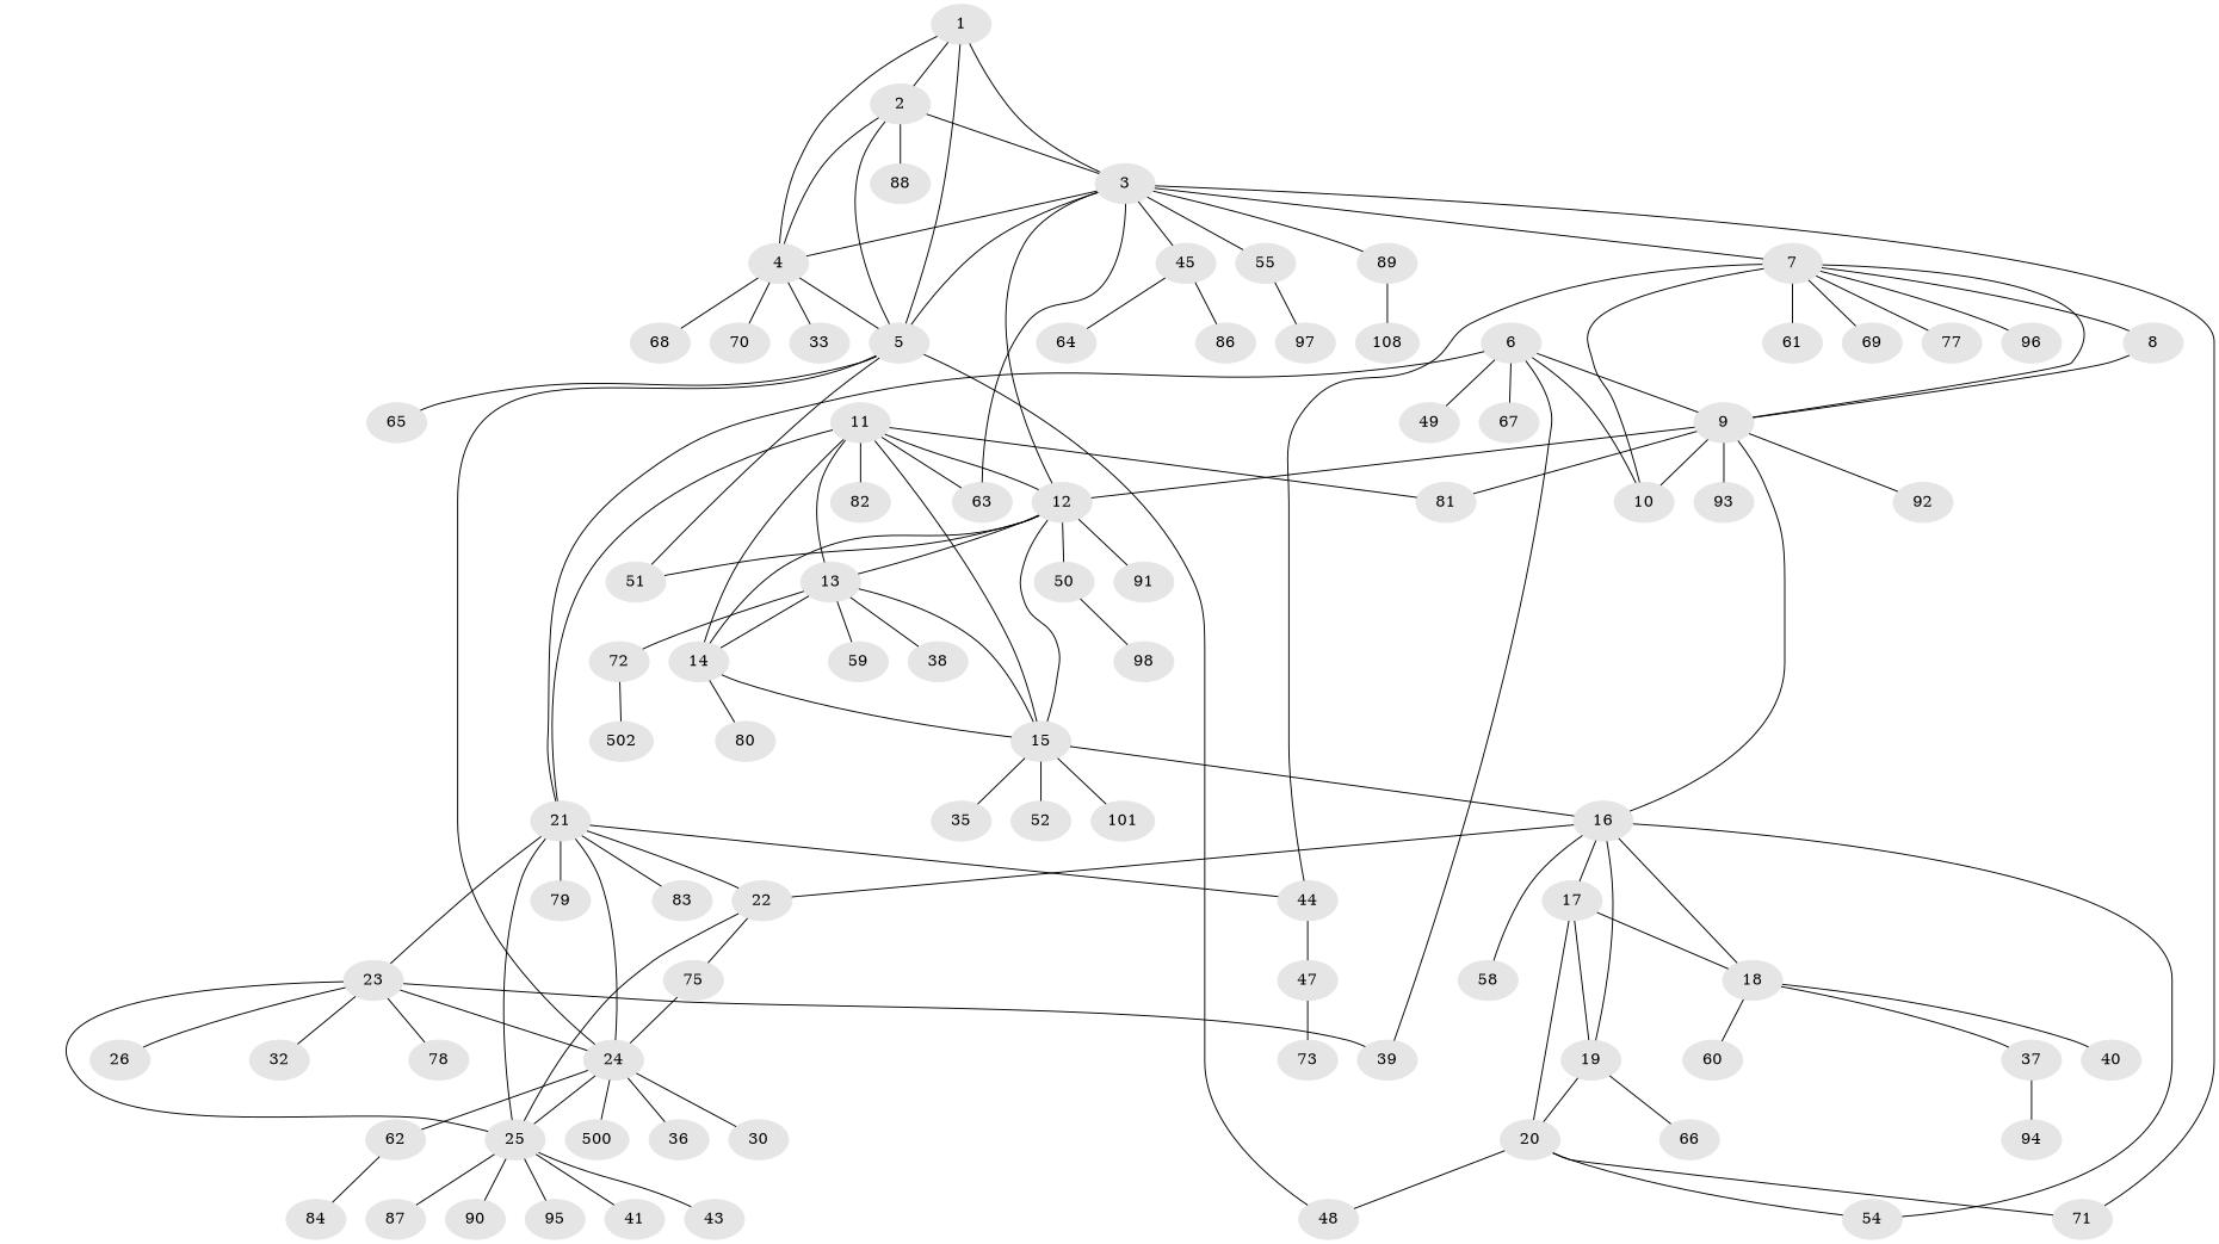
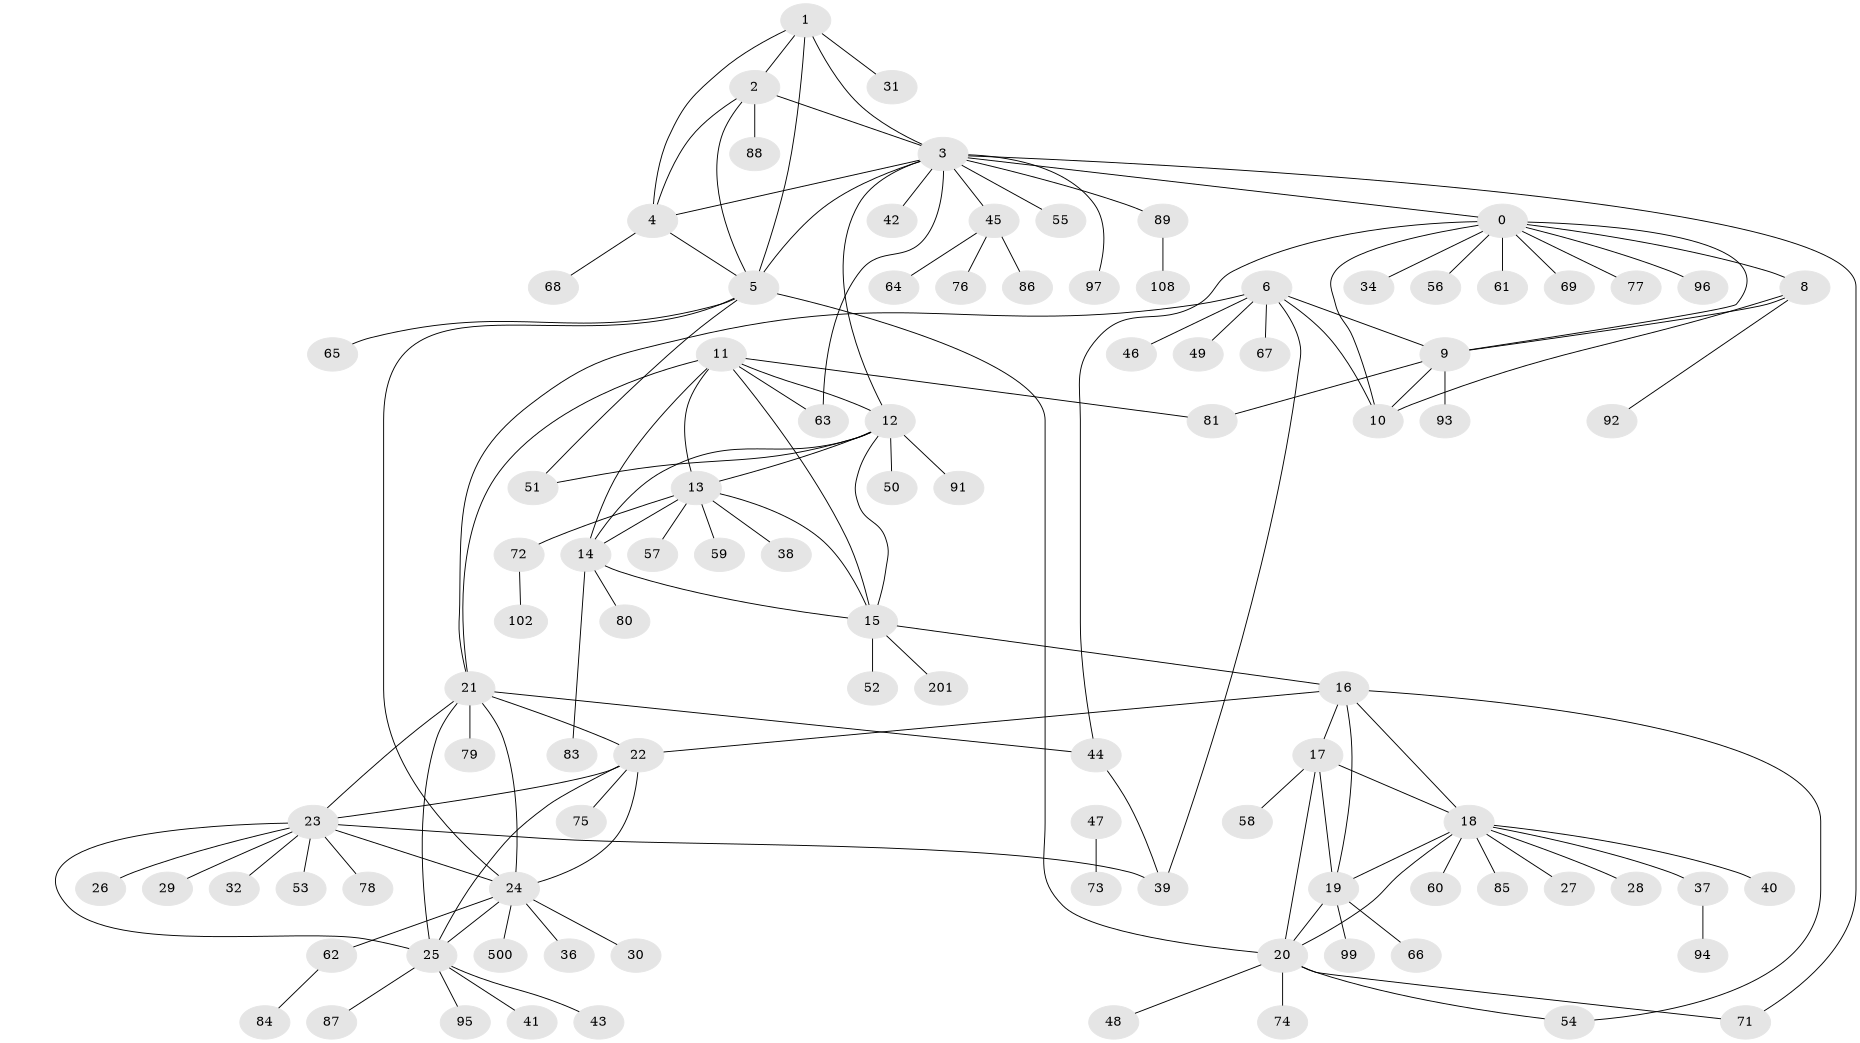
  graph {
    node [color=gray90 style=filled]
    1
    2
    3
    4
    5
+   31
    88
-   7
+   7 [label=0]
    12
+   42
    45
    55
    63
    71
    89
    97
-   33
    68
-   70
    20
    24
    51
    65
    8
    9
    10
+   34
    44
+   56
    61
    69
    77
    96
    13
    14
    15
    50
    91
    64
+   76
    86
    n42 [label=108]
    48
    54
+   74
    25
    30
    36
    62
    n50 [label=500]
    6
    21
    39
+   46
    49
    67
    92
    16
    81
    93
    22
    23
    79
    83
    47
    17
    18
    19
    58
    11
-   82
    38
+   57
    59
    72
    80
-   35
    52
-   101
-   98
-   102 [label=502]
+   101 [label=201]
+   102
+   27
+   28
    37
    40
    60
+   85
    66
+   99
    75
    94
    26
+   29
    32
+   53
    78
    41
    43
    87
-   90
    95
    84
    73
    1 -- 2
    1 -- 3
    1 -- 4
    1 -- 5
+   1 -- 31
    2 -- 3
    2 -- 4
    2 -- 5
    2 -- 88
    3 -- 4
    3 -- 5
    3 -- 7
    3 -- 12
+   3 -- 42
    3 -- 45
    3 -- 55
    3 -- 63
    3 -- 71
    3 -- 89
-   55 -- 97
+   3 -- 97
    4 -- 5
-   4 -- 33
    4 -- 68
-   4 -- 70
-   5 -- 48
+   5 -- 20
    5 -- 24
    5 -- 51
    5 -- 65
    7 -- 8
    7 -- 9
    7 -- 10
+   7 -- 34
    7 -- 44
+   7 -- 56
    7 -- 61
    7 -- 69
    7 -- 77
    7 -- 96
    12 -- 51
    12 -- 13
    12 -- 14
    12 -- 15
    12 -- 50
    12 -- 91
    45 -- 64
+   45 -- 76
    45 -- 86
    89 -- n42
    20 -- 71
    20 -- 48
    20 -- 54
+   20 -- 74
    24 -- 25
    24 -- 30
    24 -- 36
    24 -- 62
    24 -- n50
    8 -- 9
-   9 -- 92
-   9 -- 12
+   8 -- 10
+   8 -- 92
    9 -- 10
-   9 -- 16
    9 -- 81
    9 -- 93
-   44 -- 47
+   44 -- 39
    13 -- 14
    13 -- 15
    13 -- 38
+   13 -- 57
    13 -- 59
    13 -- 72
    14 -- 15
    14 -- 80
    15 -- 16
-   15 -- 35
    15 -- 52
    15 -- 101
-   50 -- 98
    25 -- 41
    25 -- 43
    25 -- 87
-   25 -- 90
    25 -- 95
    62 -- 84
    6 -- 9
    6 -- 10
    6 -- 21
    6 -- 39
+   6 -- 46
    6 -- 49
    6 -- 67
    21 -- 24
    21 -- 44
    21 -- 25
    21 -- 22
    21 -- 23
    21 -- 79
-   21 -- 83
+   14 -- 83
    16 -- 54
    16 -- 22
    16 -- 17
    16 -- 18
    16 -- 19
-   16 -- 58
-   75 -- 24
+   17 -- 58
+   22 -- 24
    22 -- 25
+   22 -- 23
    22 -- 75
    23 -- 24
    23 -- 25
    23 -- 39
    23 -- 26
+   23 -- 29
    23 -- 32
+   23 -- 53
    23 -- 78
    47 -- 73
    17 -- 20
    17 -- 18
    17 -- 19
+   18 -- 20
+   18 -- 19
+   18 -- 27
+   18 -- 28
    18 -- 37
    18 -- 40
    18 -- 60
+   18 -- 85
    19 -- 20
    19 -- 66
+   19 -- 99
    11 -- 12
    11 -- 63
    11 -- 13
    11 -- 14
    11 -- 15
    11 -- 21
    11 -- 81
-   11 -- 82
    72 -- 102
    37 -- 94
  }
